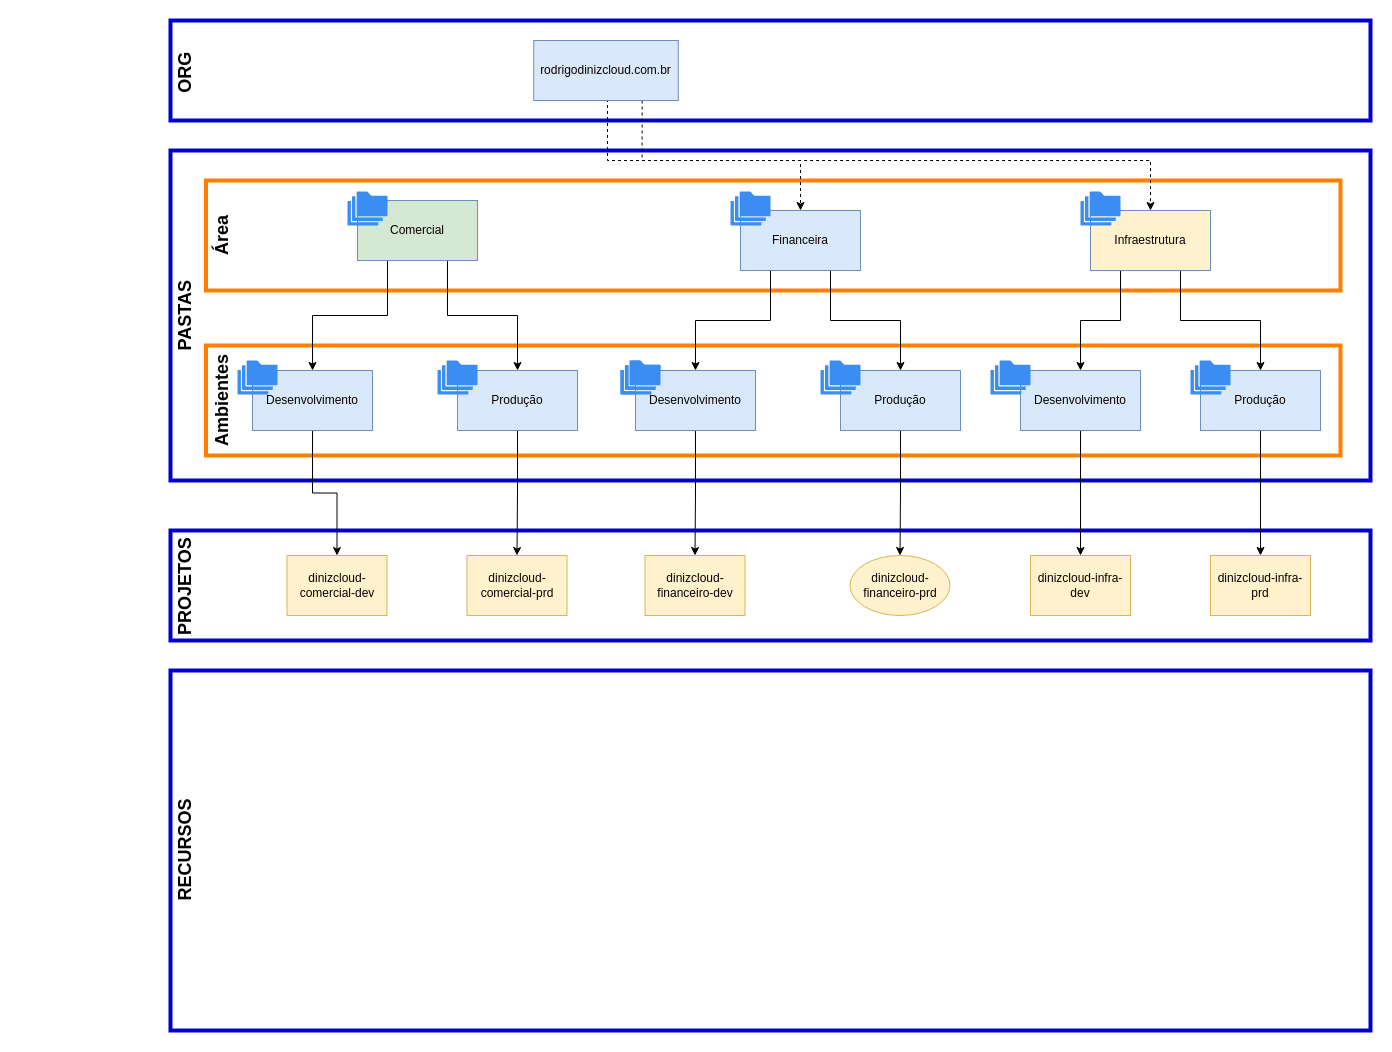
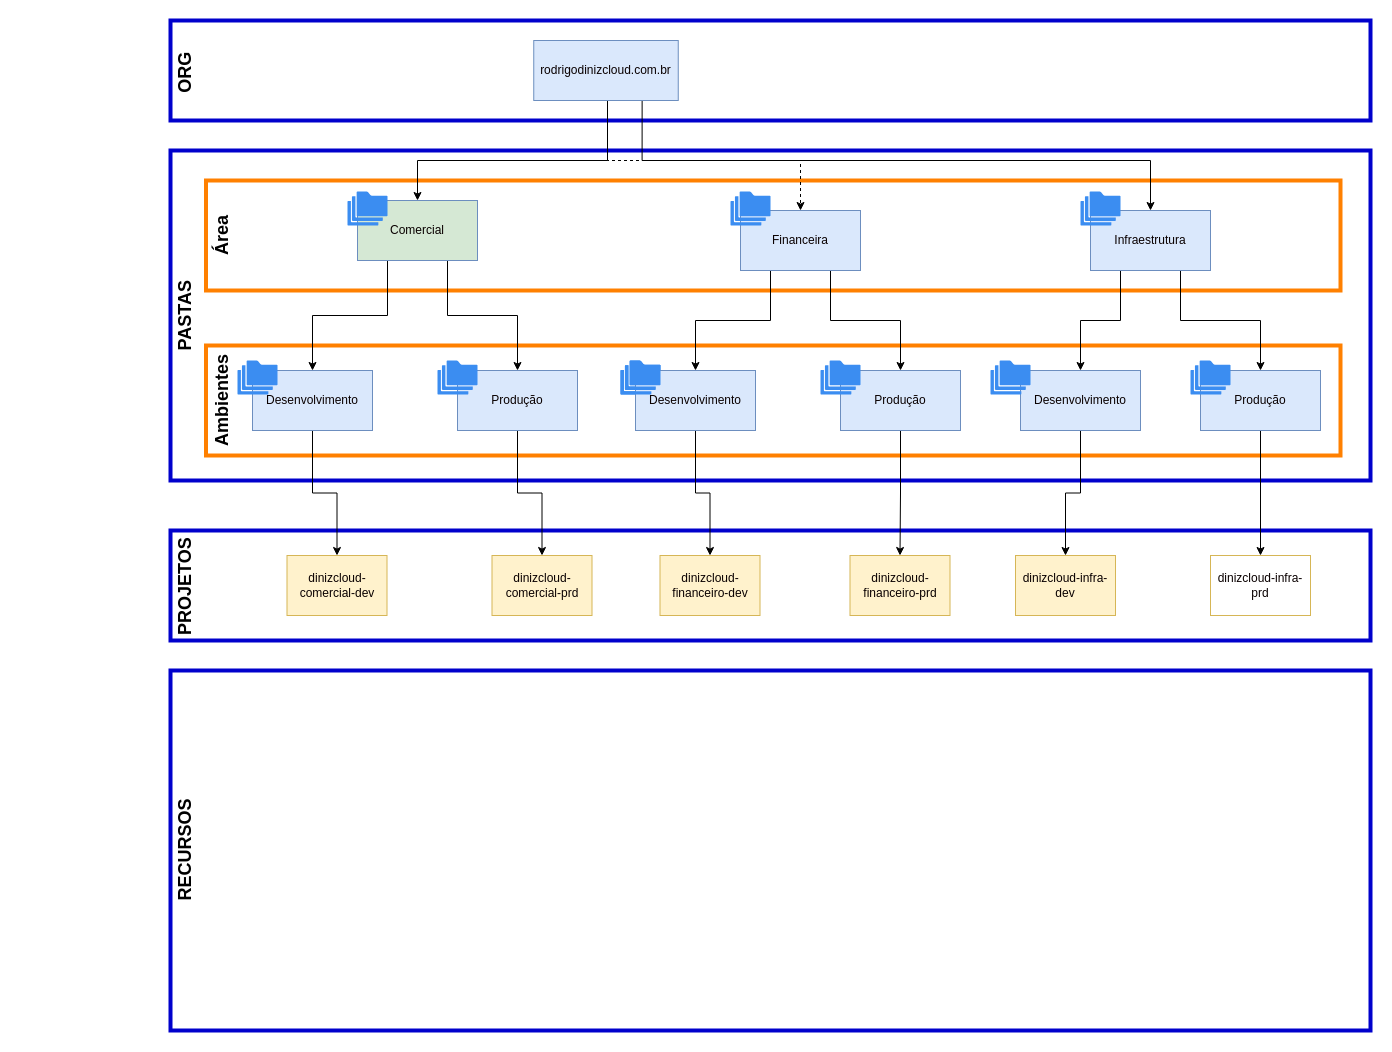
  <mxCell id="0" />
  <mxCell id="1" parent="0" />
  <mxCell id="2" value="" style="rounded=0;whiteSpace=wrap;html=1;fillColor=none;strokeColor=#FF8000;strokeWidth=4;fontColor=#0a0000;" parent="1" vertex="1"><mxGeometry x="205.5" y="180" width="1134.5" height="110" as="geometry" /></mxCell>
  <mxCell id="3" value="" style="rounded=0;whiteSpace=wrap;html=1;fillColor=none;strokeColor=#0000CC;strokeWidth=4;fontColor=#0a0000;" parent="1" vertex="1"><mxGeometry x="170" y="150" width="1200" height="330" as="geometry" /></mxCell>
  <mxCell id="4" value="" style="rounded=0;whiteSpace=wrap;html=1;fillColor=none;strokeColor=#0000CC;strokeWidth=4;fontColor=#0a0000;" parent="1" vertex="1"><mxGeometry x="170" y="530" width="1200" height="110" as="geometry" /></mxCell>
  <mxCell id="5" value="" style="rounded=0;whiteSpace=wrap;html=1;fillColor=none;strokeColor=#0000CC;strokeWidth=4;fontColor=#0a0000;" parent="1" vertex="1"><mxGeometry x="170" y="20" width="1200" height="100" as="geometry" /></mxCell>
  <mxCell id="6" value="" style="rounded=0;whiteSpace=wrap;html=1;fillColor=none;strokeColor=#FF8000;strokeWidth=4;fontColor=#0a0000;" parent="1" vertex="1"><mxGeometry x="205.5" y="345" width="1134.5" height="110" as="geometry" /></mxCell>
+ <mxCell id="7" value="" style="edgeStyle=orthogonalEdgeStyle;rounded=0;orthogonalLoop=1;jettySize=auto;html=1;fontColor=#0a0000;" parent="1" source="10" target="13" edge="1"><mxGeometry relative="1" as="geometry"><Array as="points"><mxPoint x="607" y="160" /><mxPoint x="417" y="160" /></Array></mxGeometry></mxCell>
  <mxCell id="8" style="edgeStyle=orthogonalEdgeStyle;rounded=0;orthogonalLoop=1;jettySize=auto;html=1;exitX=0.5;exitY=1;exitDx=0;exitDy=0;entryX=0.5;entryY=0;entryDx=0;entryDy=0;fontColor=#0a0000;dashed=1;" parent="1" source="10" target="16" edge="1"><mxGeometry relative="1" as="geometry"><Array as="points"><mxPoint x="607" y="160" /><mxPoint x="800" y="160" /></Array></mxGeometry></mxCell>
- <mxCell id="9" style="edgeStyle=orthogonalEdgeStyle;rounded=0;orthogonalLoop=1;jettySize=auto;html=1;exitX=0.75;exitY=1;exitDx=0;exitDy=0;fontSize=11;fontColor=#0a0000;dashed=1;" parent="1" source="10" target="43" edge="1"><mxGeometry relative="1" as="geometry"><Array as="points"><mxPoint x="642" y="160" /><mxPoint x="1150" y="160" /></Array></mxGeometry></mxCell>
+ <mxCell id="9" style="edgeStyle=orthogonalEdgeStyle;rounded=0;orthogonalLoop=1;jettySize=auto;html=1;exitX=0.75;exitY=1;exitDx=0;exitDy=0;fontSize=11;fontColor=#0a0000;" parent="1" source="10" target="43" edge="1"><mxGeometry relative="1" as="geometry"><Array as="points"><mxPoint x="642" y="160" /><mxPoint x="1150" y="160" /></Array></mxGeometry></mxCell>
  <mxCell id="10" value="rodrigodinizcloud.com.br" style="rounded=0;whiteSpace=wrap;html=1;fillColor=#dae8fc;strokeColor=#6c8ebf;fontColor=#0a0000;" parent="1" vertex="1"><mxGeometry x="533.25" y="40" width="144.5" height="60" as="geometry" /></mxCell>
  <mxCell id="11" style="edgeStyle=orthogonalEdgeStyle;rounded=0;orthogonalLoop=1;jettySize=auto;html=1;exitX=0.25;exitY=1;exitDx=0;exitDy=0;entryX=0.5;entryY=0;entryDx=0;entryDy=0;fontColor=#0a0000;" parent="1" source="13" target="19" edge="1"><mxGeometry relative="1" as="geometry" /></mxCell>
  <mxCell id="12" style="edgeStyle=orthogonalEdgeStyle;rounded=0;orthogonalLoop=1;jettySize=auto;html=1;exitX=0.75;exitY=1;exitDx=0;exitDy=0;entryX=0.5;entryY=0;entryDx=0;entryDy=0;fontColor=#0a0000;" parent="1" source="13" target="21" edge="1"><mxGeometry relative="1" as="geometry" /></mxCell>
  <mxCell id="13" value="Comercial" style="whiteSpace=wrap;html=1;fillColor=#d5e8d4;strokeColor=#6c8ebf;rounded=0;fontColor=#0a0000;" parent="1" vertex="1"><mxGeometry x="357" y="200" width="120" height="60" as="geometry" /></mxCell>
  <mxCell id="14" style="edgeStyle=orthogonalEdgeStyle;rounded=0;orthogonalLoop=1;jettySize=auto;html=1;exitX=0.25;exitY=1;exitDx=0;exitDy=0;entryX=0.5;entryY=0;entryDx=0;entryDy=0;fontColor=#0a0000;" parent="1" source="16" target="27" edge="1"><mxGeometry relative="1" as="geometry" /></mxCell>
  <mxCell id="15" style="edgeStyle=orthogonalEdgeStyle;rounded=0;orthogonalLoop=1;jettySize=auto;html=1;exitX=0.75;exitY=1;exitDx=0;exitDy=0;entryX=0.5;entryY=0;entryDx=0;entryDy=0;fontColor=#0a0000;" parent="1" source="16" target="29" edge="1"><mxGeometry relative="1" as="geometry" /></mxCell>
  <mxCell id="16" value="Financeira" style="whiteSpace=wrap;html=1;fillColor=#dae8fc;strokeColor=#6c8ebf;rounded=0;fontColor=#0a0000;" parent="1" vertex="1"><mxGeometry x="740" y="210" width="120" height="60" as="geometry" /></mxCell>
  <mxCell id="17" value="" style="sketch=0;html=1;aspect=fixed;strokeColor=none;shadow=0;align=center;verticalAlign=top;fillColor=#3B8DF1;shape=mxgraph.gcp2.folders;fontColor=#0a0000;" parent="1" vertex="1"><mxGeometry x="347" y="191" width="40" height="34" as="geometry" /></mxCell>
  <mxCell id="18" value="" style="edgeStyle=orthogonalEdgeStyle;rounded=0;orthogonalLoop=1;jettySize=auto;html=1;fontSize=11;fontColor=#0a0000;" parent="1" source="19" target="22" edge="1"><mxGeometry relative="1" as="geometry" /></mxCell>
  <mxCell id="19" value="Desenvolvimento" style="whiteSpace=wrap;html=1;fillColor=#dae8fc;strokeColor=#6c8ebf;rounded=0;fontColor=#0a0000;" parent="1" vertex="1"><mxGeometry x="252" y="370" width="120" height="60" as="geometry" /></mxCell>
  <mxCell id="20" value="" style="edgeStyle=orthogonalEdgeStyle;rounded=0;orthogonalLoop=1;jettySize=auto;html=1;fontSize=11;fontColor=#0a0000;" parent="1" source="21" target="35" edge="1"><mxGeometry relative="1" as="geometry" /></mxCell>
  <mxCell id="21" value="Produção" style="whiteSpace=wrap;html=1;fillColor=#dae8fc;strokeColor=#6c8ebf;rounded=0;fontColor=#0a0000;" parent="1" vertex="1"><mxGeometry x="457" y="370" width="120" height="60" as="geometry" /></mxCell>
  <mxCell id="22" value="dinizcloud-comercial-dev" style="whiteSpace=wrap;html=1;fillColor=#fff2cc;strokeColor=#d6b656;rounded=0;fontColor=#0a0000;" parent="1" vertex="1"><mxGeometry x="286.5" y="555" width="100" height="60" as="geometry" /></mxCell>
  <mxCell id="23" value="" style="sketch=0;html=1;aspect=fixed;strokeColor=none;shadow=0;align=center;verticalAlign=top;fillColor=#3B8DF1;shape=mxgraph.gcp2.folders;fontColor=#0a0000;" parent="1" vertex="1"><mxGeometry x="237" y="360" width="40" height="34" as="geometry" /></mxCell>
  <mxCell id="24" value="" style="sketch=0;html=1;aspect=fixed;strokeColor=none;shadow=0;align=center;verticalAlign=top;fillColor=#3B8DF1;shape=mxgraph.gcp2.folders;fontColor=#0a0000;" parent="1" vertex="1"><mxGeometry x="437" y="360" width="40" height="34" as="geometry" /></mxCell>
  <mxCell id="25" value="" style="sketch=0;html=1;aspect=fixed;strokeColor=none;shadow=0;align=center;verticalAlign=top;fillColor=#3B8DF1;shape=mxgraph.gcp2.folders;fontColor=#0a0000;" parent="1" vertex="1"><mxGeometry x="730" y="191" width="40" height="34" as="geometry" /></mxCell>
  <mxCell id="26" value="" style="edgeStyle=orthogonalEdgeStyle;rounded=0;orthogonalLoop=1;jettySize=auto;html=1;fontSize=11;fontColor=#0a0000;" parent="1" source="27" target="36" edge="1"><mxGeometry relative="1" as="geometry" /></mxCell>
  <mxCell id="27" value="Desenvolvimento" style="whiteSpace=wrap;html=1;fillColor=#dae8fc;strokeColor=#6c8ebf;rounded=0;fontColor=#0a0000;" parent="1" vertex="1"><mxGeometry x="635" y="370" width="120" height="60" as="geometry" /></mxCell>
  <mxCell id="28" value="" style="edgeStyle=orthogonalEdgeStyle;rounded=0;orthogonalLoop=1;jettySize=auto;html=1;fontSize=11;fontColor=#0a0000;" parent="1" source="29" target="37" edge="1"><mxGeometry relative="1" as="geometry" /></mxCell>
  <mxCell id="29" value="Produção" style="whiteSpace=wrap;html=1;fillColor=#dae8fc;strokeColor=#6c8ebf;rounded=0;fontColor=#0a0000;" parent="1" vertex="1"><mxGeometry x="840" y="370" width="120" height="60" as="geometry" /></mxCell>
  <mxCell id="30" value="" style="sketch=0;html=1;aspect=fixed;strokeColor=none;shadow=0;align=center;verticalAlign=top;fillColor=#3B8DF1;shape=mxgraph.gcp2.folders;fontColor=#0a0000;" parent="1" vertex="1"><mxGeometry x="620" y="360" width="40" height="34" as="geometry" /></mxCell>
  <mxCell id="31" value="&lt;font style=&quot;font-size: 18px;&quot;&gt;&lt;b&gt;Área&lt;/b&gt;&lt;/font&gt;" style="text;html=1;strokeColor=none;fillColor=none;align=center;verticalAlign=middle;whiteSpace=wrap;rounded=0;rotation=-90;" parent="1" vertex="1"><mxGeometry x="170" y="220" width="104" height="30" as="geometry" /></mxCell>
  <mxCell id="32" value="&lt;font style=&quot;font-size: 18px;&quot;&gt;&lt;b&gt;Ambientes&lt;/b&gt;&lt;/font&gt;" style="text;html=1;strokeColor=none;fillColor=none;align=center;verticalAlign=middle;whiteSpace=wrap;rounded=0;rotation=-90;" parent="1" vertex="1"><mxGeometry x="170" y="385" width="104" height="30" as="geometry" /></mxCell>
  <mxCell id="33" value="&lt;font style=&quot;font-size: 18px;&quot;&gt;&lt;b&gt;PASTAS&lt;/b&gt;&lt;/font&gt;" style="text;html=1;strokeColor=none;fillColor=none;align=center;verticalAlign=middle;whiteSpace=wrap;rounded=0;rotation=-90;" parent="1" vertex="1"><mxGeometry x="20.75" y="300.75" width="328.5" height="30" as="geometry" /></mxCell>
  <mxCell id="34" value="&lt;font style=&quot;font-size: 18px;&quot;&gt;&lt;b&gt;ORG&lt;/b&gt;&lt;/font&gt;" style="text;html=1;strokeColor=none;fillColor=none;align=center;verticalAlign=middle;whiteSpace=wrap;rounded=0;rotation=-90;" parent="1" vertex="1"><mxGeometry x="132.68" y="57.68" width="104.63" height="30" as="geometry" /></mxCell>
- <mxCell id="35" value="dinizcloud-comercial-prd" style="whiteSpace=wrap;html=1;fillColor=#fff2cc;strokeColor=#d6b656;rounded=0;fontColor=#0a0000;" parent="1" vertex="1"><mxGeometry x="466.5" y="555" width="100" height="60" as="geometry" /></mxCell>
- <mxCell id="36" value="dinizcloud-financeiro-dev" style="whiteSpace=wrap;html=1;fillColor=#fff2cc;strokeColor=#d6b656;rounded=0;fontColor=#0a0000;" parent="1" vertex="1"><mxGeometry x="644.5" y="555" width="100" height="60" as="geometry" /></mxCell>
- <mxCell id="37" value="dinizcloud-financeiro-prd" style="ellipse;whiteSpace=wrap;html=1;fillColor=#fff2cc;strokeColor=#d6b656;fontColor=#0a0000;" parent="1" vertex="1"><mxGeometry x="849.5" y="555" width="100" height="60" as="geometry" /></mxCell>
+ <mxCell id="35" value="dinizcloud-comercial-prd" style="whiteSpace=wrap;html=1;fillColor=#fff2cc;strokeColor=#d6b656;rounded=0;fontColor=#0a0000;" parent="1" vertex="1"><mxGeometry x="491.5" y="555" width="100" height="60" as="geometry" /></mxCell>
+ <mxCell id="36" value="dinizcloud-financeiro-dev" style="whiteSpace=wrap;html=1;fillColor=#fff2cc;strokeColor=#d6b656;rounded=0;fontColor=#0a0000;" parent="1" vertex="1"><mxGeometry x="659.5" y="555" width="100" height="60" as="geometry" /></mxCell>
+ <mxCell id="37" value="dinizcloud-financeiro-prd" style="whiteSpace=wrap;html=1;fillColor=#fff2cc;strokeColor=#d6b656;rounded=0;fontColor=#0a0000;" parent="1" vertex="1"><mxGeometry x="849.5" y="555" width="100" height="60" as="geometry" /></mxCell>
  <mxCell id="38" value="&lt;font style=&quot;font-size: 18px;&quot;&gt;&lt;b&gt;PROJETOS&lt;/b&gt;&lt;/font&gt;" style="text;html=1;strokeColor=none;fillColor=none;align=center;verticalAlign=middle;whiteSpace=wrap;rounded=0;rotation=-90;" parent="1" vertex="1"><mxGeometry x="132.68" y="571.68" width="104.63" height="30" as="geometry" /></mxCell>
  <mxCell id="39" value="" style="rounded=0;whiteSpace=wrap;html=1;fillColor=none;strokeColor=#0000CC;strokeWidth=4;fontColor=#0a0000;" parent="1" vertex="1"><mxGeometry x="170" y="670" width="1200" height="360" as="geometry" /></mxCell>
  <mxCell id="40" value="&lt;font style=&quot;font-size: 18px;&quot;&gt;&lt;b&gt;RECURSOS&lt;/b&gt;&lt;/font&gt;" style="text;html=1;strokeColor=none;fillColor=none;align=center;verticalAlign=middle;whiteSpace=wrap;rounded=0;rotation=-90;" parent="1" vertex="1"><mxGeometry x="132.68" y="835" width="104.63" height="30" as="geometry" /></mxCell>
  <mxCell id="41" style="edgeStyle=orthogonalEdgeStyle;rounded=0;orthogonalLoop=1;jettySize=auto;html=1;exitX=0.25;exitY=1;exitDx=0;exitDy=0;entryX=0.5;entryY=0;entryDx=0;entryDy=0;fontSize=11;fontColor=#0a0000;" parent="1" source="43" target="49" edge="1"><mxGeometry relative="1" as="geometry" /></mxCell>
  <mxCell id="42" style="edgeStyle=orthogonalEdgeStyle;rounded=0;orthogonalLoop=1;jettySize=auto;html=1;exitX=0.75;exitY=1;exitDx=0;exitDy=0;entryX=0.5;entryY=0;entryDx=0;entryDy=0;fontSize=11;fontColor=#0a0000;" parent="1" source="43" target="52" edge="1"><mxGeometry relative="1" as="geometry" /></mxCell>
- <mxCell id="43" value="Infraestrutura" style="whiteSpace=wrap;html=1;fillColor=#fff2cc;strokeColor=#6c8ebf;rounded=0;fontColor=#0a0000;" parent="1" vertex="1"><mxGeometry x="1090" y="210" width="120" height="60" as="geometry" /></mxCell>
+ <mxCell id="43" value="Infraestrutura" style="whiteSpace=wrap;html=1;fillColor=#dae8fc;strokeColor=#6c8ebf;rounded=0;fontColor=#0a0000;" parent="1" vertex="1"><mxGeometry x="1090" y="210" width="120" height="60" as="geometry" /></mxCell>
  <mxCell id="44" value="" style="sketch=0;html=1;aspect=fixed;strokeColor=none;shadow=0;align=center;verticalAlign=top;fillColor=#3B8DF1;shape=mxgraph.gcp2.folders;fontColor=#0a0000;" parent="1" vertex="1"><mxGeometry x="1080" y="191" width="40" height="34" as="geometry" /></mxCell>
  <mxCell id="45" value="Desenvolvimento" style="whiteSpace=wrap;html=1;fillColor=#dae8fc;strokeColor=#6c8ebf;rounded=0;fontColor=#0a0000;" parent="1" vertex="1"><mxGeometry x="635" y="370" width="120" height="60" as="geometry" /></mxCell>
  <mxCell id="46" value="" style="sketch=0;html=1;aspect=fixed;strokeColor=none;shadow=0;align=center;verticalAlign=top;fillColor=#3B8DF1;shape=mxgraph.gcp2.folders;fontColor=#0a0000;" parent="1" vertex="1"><mxGeometry x="620" y="360" width="40" height="34" as="geometry" /></mxCell>
  <mxCell id="47" value="Produção" style="whiteSpace=wrap;html=1;fillColor=#dae8fc;strokeColor=#6c8ebf;rounded=0;fontColor=#0a0000;" parent="1" vertex="1"><mxGeometry x="840" y="370" width="120" height="60" as="geometry" /></mxCell>
  <mxCell id="48" style="edgeStyle=orthogonalEdgeStyle;rounded=0;orthogonalLoop=1;jettySize=auto;html=1;exitX=0.5;exitY=1;exitDx=0;exitDy=0;entryX=0.5;entryY=0;entryDx=0;entryDy=0;fontSize=11;fontColor=#0a0000;" parent="1" source="49" target="53" edge="1"><mxGeometry relative="1" as="geometry" /></mxCell>
  <mxCell id="49" value="Desenvolvimento" style="whiteSpace=wrap;html=1;fillColor=#dae8fc;strokeColor=#6c8ebf;rounded=0;fontColor=#0a0000;" parent="1" vertex="1"><mxGeometry x="1020" y="370" width="120" height="60" as="geometry" /></mxCell>
  <mxCell id="50" value="" style="sketch=0;html=1;aspect=fixed;strokeColor=none;shadow=0;align=center;verticalAlign=top;fillColor=#3B8DF1;shape=mxgraph.gcp2.folders;fontColor=#0a0000;" parent="1" vertex="1"><mxGeometry x="990" y="360" width="40" height="34" as="geometry" /></mxCell>
  <mxCell id="51" style="edgeStyle=orthogonalEdgeStyle;rounded=0;orthogonalLoop=1;jettySize=auto;html=1;exitX=0.5;exitY=1;exitDx=0;exitDy=0;entryX=0.5;entryY=0;entryDx=0;entryDy=0;fontSize=11;fontColor=#0a0000;" parent="1" source="52" target="54" edge="1"><mxGeometry relative="1" as="geometry" /></mxCell>
  <mxCell id="52" value="Produção" style="whiteSpace=wrap;html=1;fillColor=#dae8fc;strokeColor=#6c8ebf;rounded=0;fontColor=#0a0000;" parent="1" vertex="1"><mxGeometry x="1200" y="370" width="120" height="60" as="geometry" /></mxCell>
- <mxCell id="53" value="dinizcloud-infra-dev" style="whiteSpace=wrap;html=1;fillColor=#fff2cc;strokeColor=#d6b656;rounded=0;fontColor=#0a0000;" parent="1" vertex="1"><mxGeometry x="1030" y="555" width="100" height="60" as="geometry" /></mxCell>
- <mxCell id="54" value="dinizcloud-infra-prd" style="whiteSpace=wrap;html=1;fillColor=#fff2cc;strokeColor=#d6b656;rounded=0;fontColor=#0a0000;" parent="1" vertex="1"><mxGeometry x="1210" y="555" width="100" height="60" as="geometry" /></mxCell>
+ <mxCell id="53" value="dinizcloud-infra-dev" style="whiteSpace=wrap;html=1;fillColor=#fff2cc;strokeColor=#d6b656;rounded=0;fontColor=#0a0000;" parent="1" vertex="1"><mxGeometry x="1015" y="555" width="100" height="60" as="geometry" /></mxCell>
+ <mxCell id="54" value="dinizcloud-infra-prd" style="whiteSpace=wrap;html=1;fillColor=#ffffff;strokeColor=#d6b656;rounded=0;fontColor=#0a0000;" parent="1" vertex="1"><mxGeometry x="1210" y="555" width="100" height="60" as="geometry" /></mxCell>
  <mxCell id="55" value="" style="sketch=0;html=1;aspect=fixed;strokeColor=none;shadow=0;align=center;verticalAlign=top;fillColor=#3B8DF1;shape=mxgraph.gcp2.folders;fontColor=#0a0000;" parent="1" vertex="1"><mxGeometry x="1190" y="360" width="40" height="34" as="geometry" /></mxCell>
  <mxCell id="56" value="" style="sketch=0;html=1;aspect=fixed;strokeColor=none;shadow=0;align=center;verticalAlign=top;fillColor=#3B8DF1;shape=mxgraph.gcp2.folders;fontColor=#0a0000;" parent="1" vertex="1"><mxGeometry x="820" y="360" width="40" height="34" as="geometry" /></mxCell>
